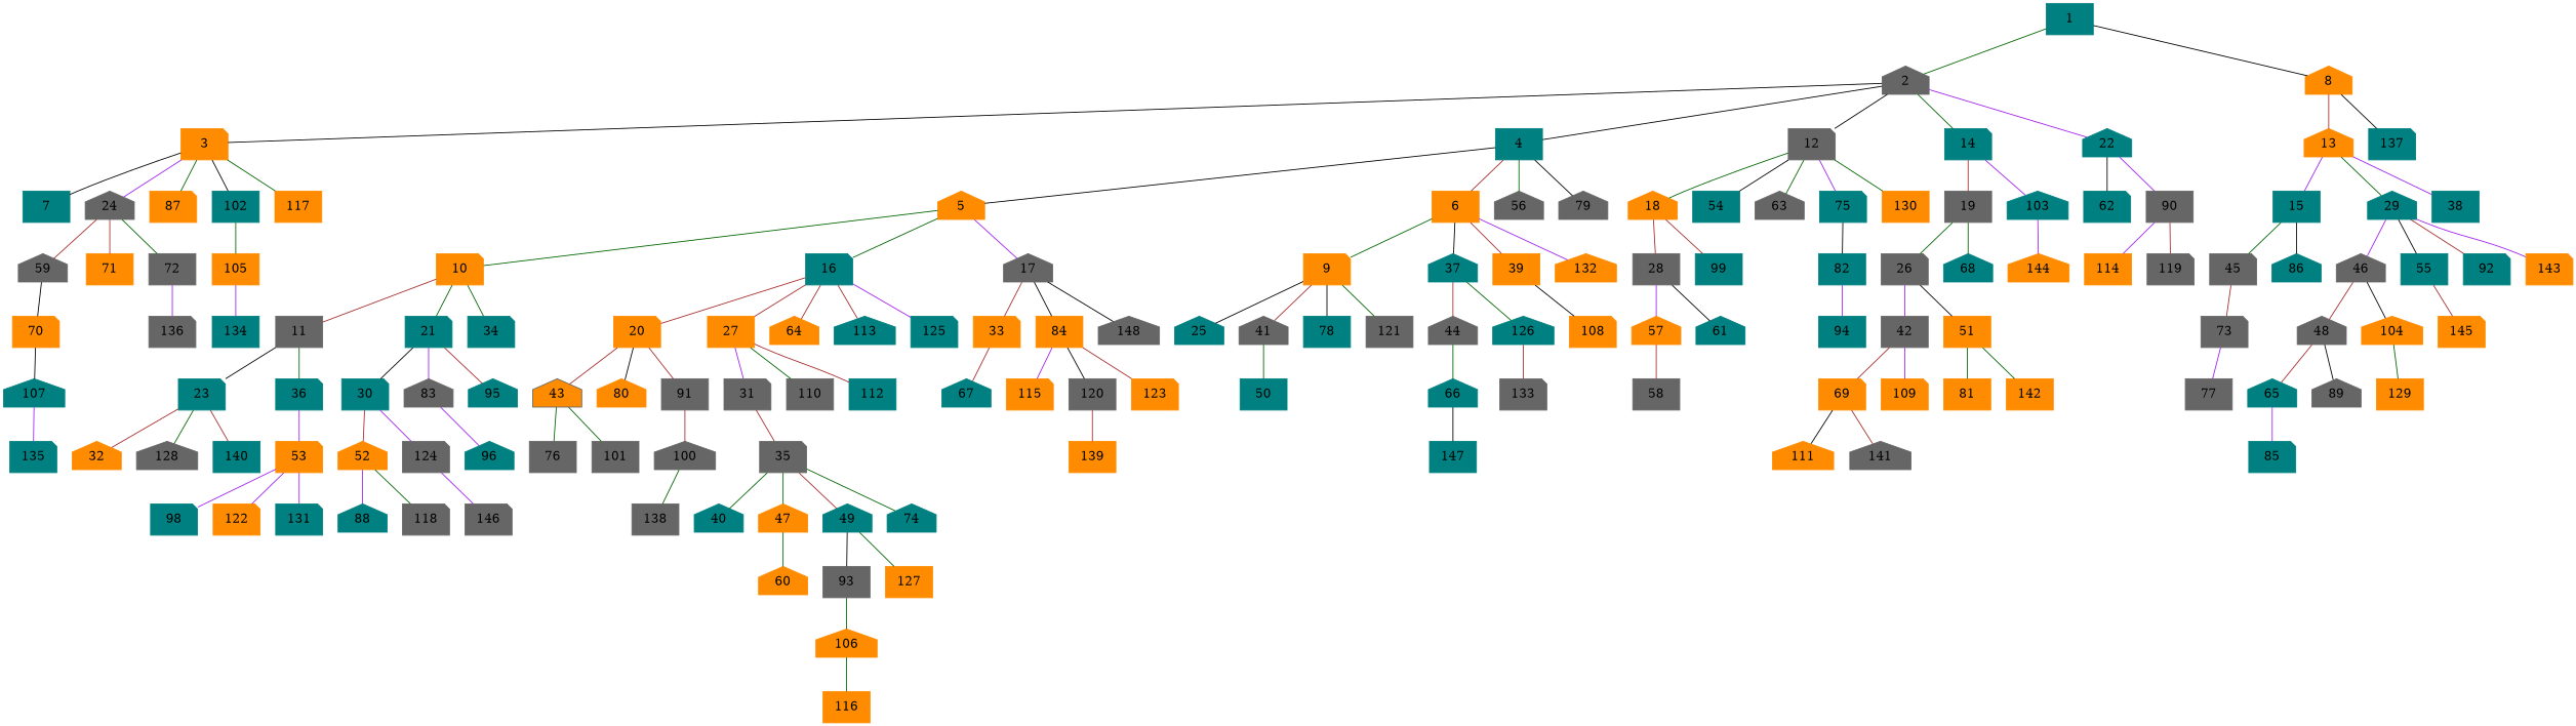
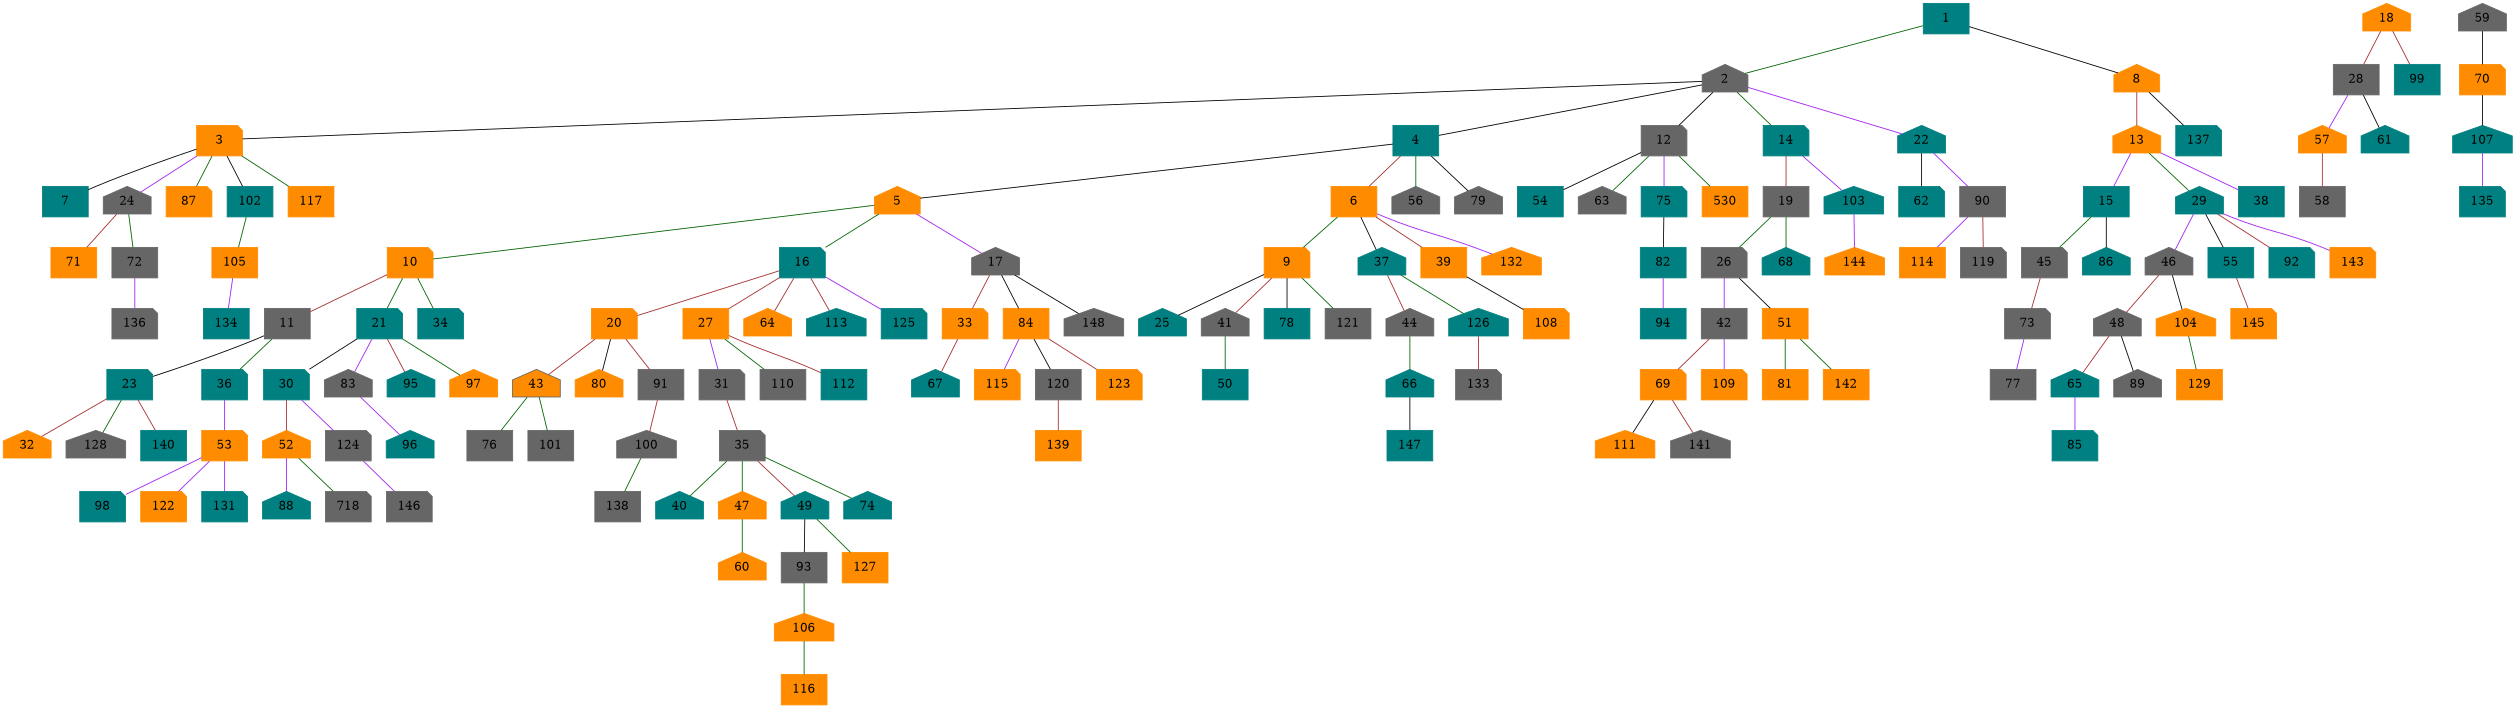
  graph {
    node [color=teal shape=house style=filled]
    edge [color=darkgreen]
    1 [shape=box]
    2 [color=gray40]
    8 [color=darkorange]
    3 [color=darkorange shape=note]
    4 [shape=box]
    12 [color=gray40 shape=note]
    14 [shape=note]
    22
    13 [color=darkorange]
    137 [shape=note]
    7 [shape=box]
    24 [color=gray40]
    87 [color=darkorange shape=note]
    102 [shape=box]
    117 [color=darkorange shape=box]
    5 [color=darkorange]
    6 [color=darkorange shape=box]
    56 [color=gray40]
    79 [color=gray40]
    18 [color=darkorange]
    54 [shape=box]
    63 [color=gray40]
    75 [shape=note]
-   130 [color=darkorange shape=box]
+   130 [color=darkorange shape=box label=530]
    19 [color=gray40 shape=box]
    103
    62 [shape=note]
    90 [color=gray40 shape=box]
    59 [color=gray40]
    71 [color=darkorange shape=box]
    72 [color=gray40 shape=box]
    105 [color=darkorange shape=box]
    10 [color=darkorange shape=note]
    16 [shape=note]
    17 [color=gray40]
    9 [color=darkorange shape=note]
    37
    39 [color=darkorange shape=box]
    132 [color=darkorange]
    11 [color=gray40 shape=box]
    21 [shape=note]
    34 [shape=note]
    20 [color=darkorange shape=note]
    27 [color=darkorange shape=box]
    64 [color=darkorange]
    113
    125 [shape=note]
    33 [color=darkorange shape=note]
    84 [color=darkorange shape=box]
    148 [color=gray40]
    25
    41 [color=gray40]
    78 [shape=box]
    121 [color=gray40 shape=box]
    44 [color=gray40]
    126
    108 [color=darkorange shape=note]
    15 [shape=box]
    29
    38 [shape=box]
    50 [shape=box]
    23 [shape=note]
    36 [shape=note]
    30 [shape=note]
    83 [color=gray40]
    95
+   97 [color=darkorange]
    32 [color=darkorange]
    128 [color=gray40]
    140 [shape=box]
    53 [color=darkorange shape=note]
    28 [color=gray40 shape=box]
    99 [shape=box]
    82 [shape=box]
    45 [color=gray40 shape=note]
    86
    46 [color=gray40]
    55 [shape=box]
    92 [shape=note]
    143 [color=darkorange shape=note]
    26 [color=gray40 shape=note]
    68
    144 [color=darkorange]
    73 [color=gray40 shape=note]
    43 [color=gray40 fillcolor=darkorange]
    80 [color=darkorange]
    91 [color=gray40 shape=box]
    31 [color=gray40 shape=note]
    110 [color=gray40 shape=box]
    112 [shape=box]
    67
    115 [color=darkorange shape=note]
    120 [color=gray40 shape=box]
    123 [color=darkorange shape=note]
    57 [color=darkorange]
    61
    42 [color=gray40 shape=box]
    51 [color=darkorange shape=box]
    76 [color=gray40 shape=box]
    101 [color=gray40 shape=box]
    100 [color=gray40]
    52 [color=darkorange]
    124 [color=gray40 shape=note]
    96
    114 [color=darkorange shape=box]
    119 [color=gray40 shape=note]
    70 [color=darkorange shape=note]
    136 [color=gray40 shape=note]
    69 [color=darkorange shape=note]
    109 [color=darkorange shape=note]
    81 [color=darkorange shape=box]
    142 [color=darkorange shape=box]
    35 [color=gray40 shape=note]
    58 [color=gray40 shape=box]
    48 [color=gray40]
    104 [color=darkorange]
    145 [color=darkorange shape=note]
    88
-   118 [color=gray40 shape=note]
+   118 [color=gray40 shape=note label=718]
    146 [color=gray40 shape=note]
    40
    47 [color=darkorange]
    49
    74
    60 [color=darkorange]
    93 [color=gray40 shape=box]
    127 [color=darkorange shape=box]
    98 [shape=note]
    122 [color=darkorange shape=note]
    131 [shape=note]
    66
    133 [color=gray40 shape=note]
    111 [color=darkorange]
    141 [color=gray40]
    147 [shape=box]
    77 [color=gray40 shape=box]
    65
    89 [color=gray40]
    129 [color=darkorange shape=box]
    85 [shape=note]
    106 [color=darkorange]
    107
    135 [shape=note]
    94 [shape=box]
    139 [color=darkorange shape=box]
    138 [color=gray40 shape=box]
    116 [color=darkorange shape=box]
    134 [shape=box]
    1 -- 2
    1 -- 8 [color=black]
    2 -- 3 [color=black]
    2 -- 4 [color=black]
    2 -- 12 [color=black]
    2 -- 14
    2 -- 22 [color=purple]
    8 -- 13 [color=brown]
    8 -- 137 [color=black]
    3 -- 7 [color=black]
    3 -- 24 [color=purple]
    3 -- 87
    3 -- 102 [color=black]
    3 -- 117
    4 -- 5 [color=black]
    4 -- 6 [color=brown]
    4 -- 56
    4 -- 79 [color=black]
-   12 -- 18
    12 -- 54 [color=black]
    12 -- 63
    12 -- 75 [color=purple]
    12 -- 130
    14 -- 19 [color=brown]
    14 -- 103 [color=purple]
    22 -- 62 [color=black]
    22 -- 90 [color=purple]
    13 -- 15 [color=purple]
    13 -- 29
    13 -- 38 [color=purple]
-   24 -- 59 [color=brown]
    24 -- 71 [color=brown]
    24 -- 72
    102 -- 105
    5 -- 10
    5 -- 16
    5 -- 17 [color=purple]
    6 -- 9
    6 -- 37 [color=black]
    6 -- 39 [color=brown]
    6 -- 132 [color=purple]
    18 -- 28 [color=brown]
    18 -- 99 [color=brown]
    75 -- 82 [color=black]
    19 -- 26
    19 -- 68
    103 -- 144 [color=purple]
    90 -- 114 [color=purple]
    90 -- 119 [color=brown]
    59 -- 70 [color=black]
    72 -- 136 [color=purple]
    105 -- 134 [color=purple]
    10 -- 11 [color=brown]
    10 -- 21
    10 -- 34
    16 -- 20 [color=brown]
    16 -- 27 [color=brown]
    16 -- 64 [color=brown]
    16 -- 113 [color=brown]
    16 -- 125 [color=purple]
    17 -- 33 [color=brown]
    17 -- 84 [color=black]
    17 -- 148 [color=black]
    9 -- 25 [color=black]
    9 -- 41 [color=brown]
    9 -- 78 [color=black]
    9 -- 121
    37 -- 44 [color=brown]
    37 -- 126
    39 -- 108 [color=black]
    11 -- 23 [color=black]
    11 -- 36
    21 -- 30 [color=black]
    21 -- 83 [color=purple]
    21 -- 95 [color=brown]
+   21 -- 97
    20 -- 43 [color=brown]
    20 -- 80 [color=black]
    20 -- 91 [color=brown]
    27 -- 31 [color=purple]
    27 -- 110
    27 -- 112 [color=brown]
    33 -- 67 [color=brown]
    84 -- 115 [color=purple]
    84 -- 120 [color=black]
    84 -- 123 [color=brown]
    41 -- 50
    44 -- 66
    126 -- 133 [color=brown]
    15 -- 45
    15 -- 86 [color=black]
    29 -- 46 [color=purple]
    29 -- 55 [color=black]
    29 -- 92 [color=brown]
    29 -- 143 [color=purple]
    23 -- 32 [color=brown]
    23 -- 128
    23 -- 140 [color=brown]
    36 -- 53 [color=purple]
    30 -- 52 [color=brown]
    30 -- 124 [color=purple]
    83 -- 96 [color=purple]
    53 -- 98 [color=purple]
    53 -- 122 [color=purple]
    53 -- 131 [color=purple]
    28 -- 57 [color=purple]
    28 -- 61 [color=black]
    82 -- 94 [color=purple]
    45 -- 73 [color=brown]
    46 -- 48 [color=brown]
    46 -- 104 [color=black]
    55 -- 145 [color=brown]
    26 -- 42 [color=purple]
    26 -- 51 [color=black]
    73 -- 77 [color=purple]
    43 -- 76
    43 -- 101
    91 -- 100 [color=brown]
    31 -- 35 [color=brown]
    120 -- 139 [color=brown]
    57 -- 58 [color=brown]
    42 -- 69 [color=brown]
    42 -- 109 [color=purple]
    51 -- 81
    51 -- 142
    100 -- 138
    52 -- 88 [color=purple]
    52 -- 118
    124 -- 146 [color=purple]
    70 -- 107 [color=black]
    69 -- 111 [color=black]
    69 -- 141 [color=brown]
    35 -- 40
    35 -- 47
    35 -- 49 [color=brown]
    35 -- 74
    48 -- 65 [color=brown]
    48 -- 89 [color=black]
    104 -- 129
    47 -- 60
    49 -- 93 [color=black]
    49 -- 127
    93 -- 106
    66 -- 147 [color=black]
    65 -- 85 [color=purple]
    106 -- 116
    107 -- 135 [color=purple]
  }
